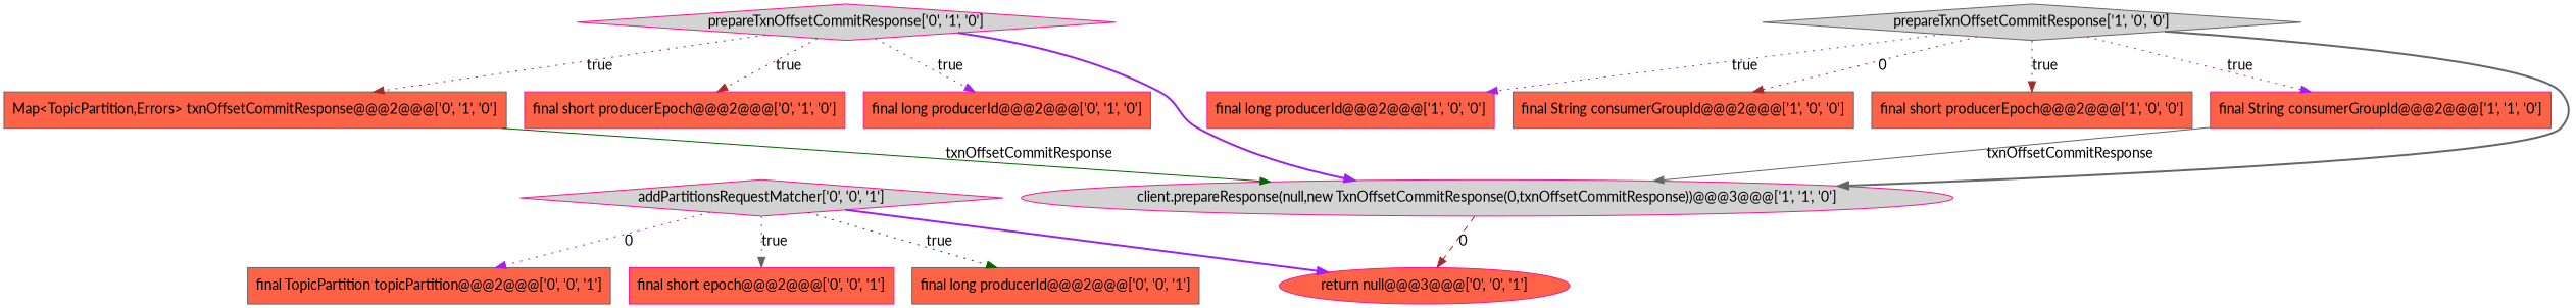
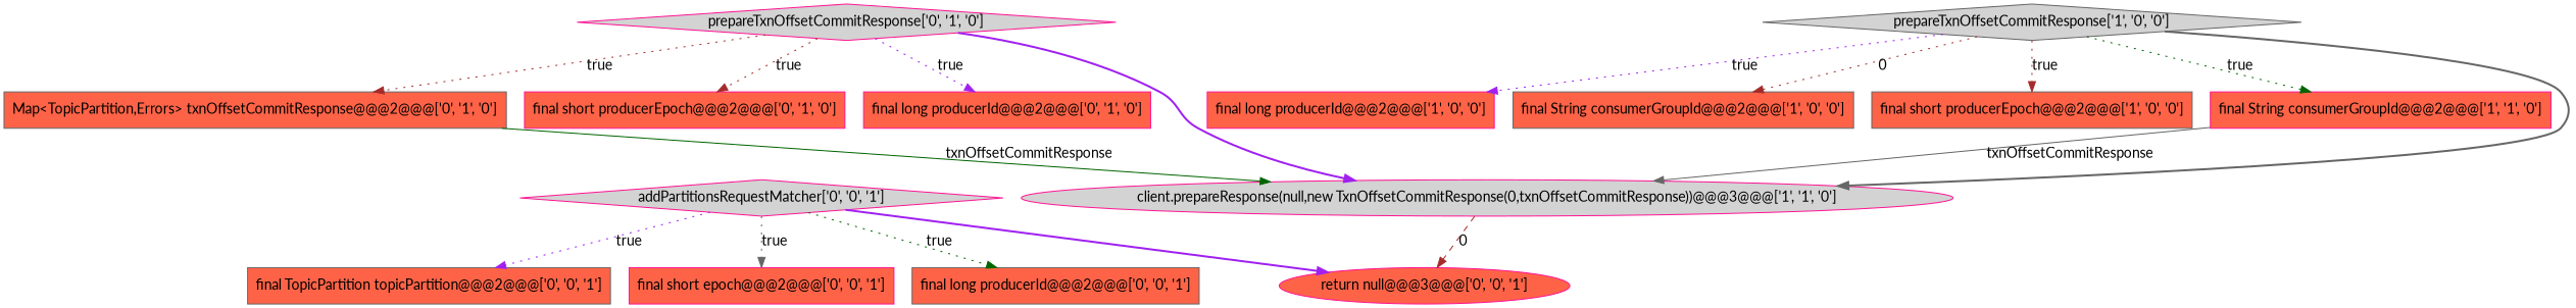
  digraph {
    fontname=Lato
    node [color=deeppink fillcolor=tomato fontname=Lato shape=box style=filled]
    edge [color=brown fontname=Lato style=dotted]
    n1 [color=gray40 label="final long producerId@@@2@@@['0', '0', '1']"]
    n2 [label="final short epoch@@@2@@@['0', '0', '1']"]
    n3 [label="final short producerEpoch@@@2@@@['0', '1', '0']"]
    n4 [label="final long producerId@@@2@@@['0', '1', '0']"]
    n5 [fillcolor=lightgray label="prepareTxnOffsetCommitResponse['0', '1', '0']" shape=diamond]
    n6 [fillcolor=lightgray label="client.prepareResponse(null,new TxnOffsetCommitResponse(0,txnOffsetCommitResponse))@@@3@@@['1', '1', '0']" shape=ellipse]
    n7 [color=gray40 label="Map<TopicPartition,Errors> txnOffsetCommitResponse@@@2@@@['0', '1', '0']"]
    n8 [label="return null@@@3@@@['0', '0', '1']" shape=ellipse]
    n9 [label="final String consumerGroupId@@@2@@@['1', '1', '0']"]
    n10 [color=gray40 fillcolor=lightgray label="prepareTxnOffsetCommitResponse['1', '0', '0']" shape=diamond]
    n11 [label="final long producerId@@@2@@@['1', '0', '0']"]
    n12 [color=gray40 label="final String consumerGroupId@@@2@@@['1', '0', '0']"]
    n13 [color=gray40 label="final short producerEpoch@@@2@@@['1', '0', '0']"]
    n14 [color=gray40 label="final TopicPartition topicPartition@@@2@@@['0', '0', '1']"]
    n15 [fillcolor=lightgray label="addPartitionsRequestMatcher['0', '0', '1']" shape=diamond]
    n5 -> n3 [label=true]
    n5 -> n4 [color=purple label=true]
    n5 -> n6 [color=purple style=bold]
    n5 -> n7 [label=true]
    n6 -> n8 [label=0 style=dashed]
    n7 -> n6 [color=darkgreen label=txnOffsetCommitResponse style=solid]
    n9 -> n6 [color=gray40 label=txnOffsetCommitResponse style=solid]
    n10 -> n6 [color=gray40 style=bold]
-   n10 -> n9 [color=purple label=true]
+   n10 -> n9 [color=darkgreen label=true]
    n10 -> n11 [color=purple label=true]
    n10 -> n12 [label=0]
    n10 -> n13 [label=true]
    n15 -> n1 [color=darkgreen label=true]
    n15 -> n2 [color=gray40 label=true]
    n15 -> n8 [color=purple style=bold]
-   n15 -> n14 [color=purple label=0]
+   n15 -> n14 [color=purple label=true]
  }
